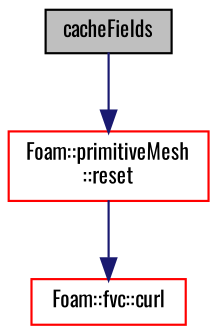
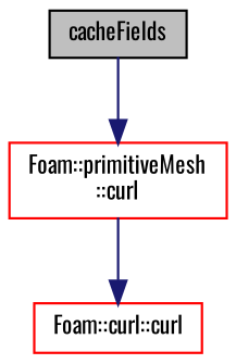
  digraph {
    fontname=Oswald
    rankdir=TB
    node [color=red fontname=Oswald fontsize=10 shape=record]
    edge [color=midnightblue fontname=Oswald fontsize=10 labelfontname=FreeSans labelfontsize=10 style=solid]
    n1 [color=black fillcolor=grey75 fontcolor=black height=0.2 label=cacheFields style=filled width=0.4]
-   n2 [height=0.2 label="Foam::primitiveMesh\l::reset" width=0.4]
-   n3 [height=0.2 label="Foam::fvc::curl" width=0.4]
+   n2 [height=0.2 label="Foam::primitiveMesh\l::curl" width=0.4]
+   n3 [height=0.2 label="Foam::curl::curl" width=0.4]
    n1 -> n2
    n2 -> n3
  }
